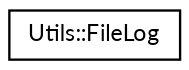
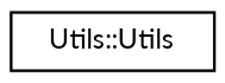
  digraph {
    rankdir=LR
    fontname=Lato
-   n1 [color=black fillcolor=white fontname=Lato fontsize=10 height=0.2 label="Utils::FileLog" shape=record style=filled width=0.4]
+   n1 [color=black fillcolor=white fontname=Lato fontsize=10 height=0.2 label="Utils::Utils" shape=record style=filled width=0.4]
  }
